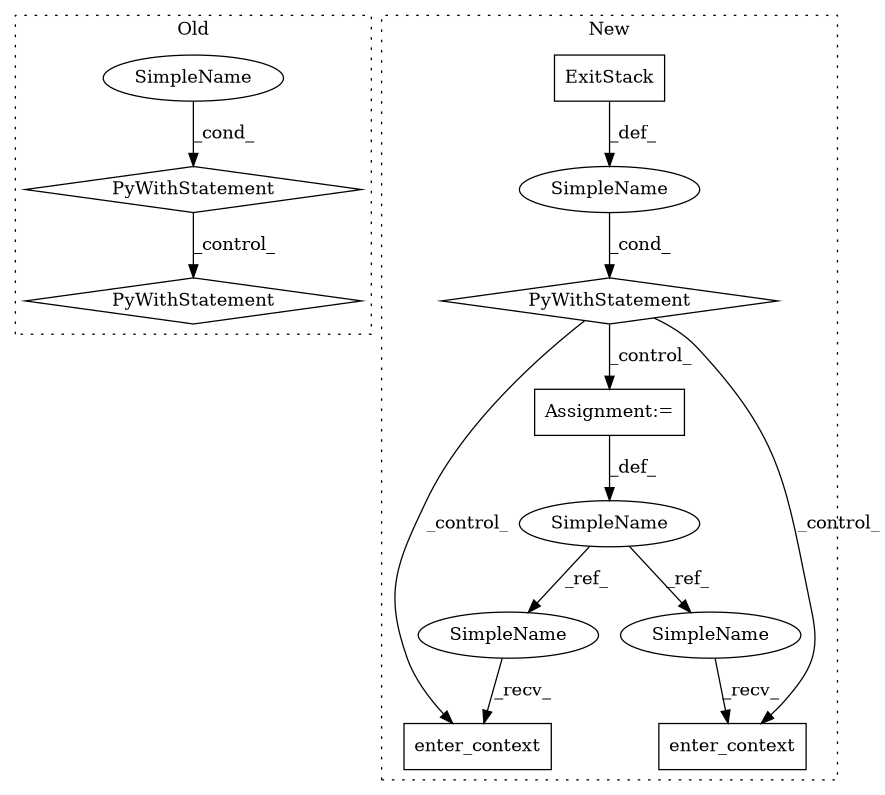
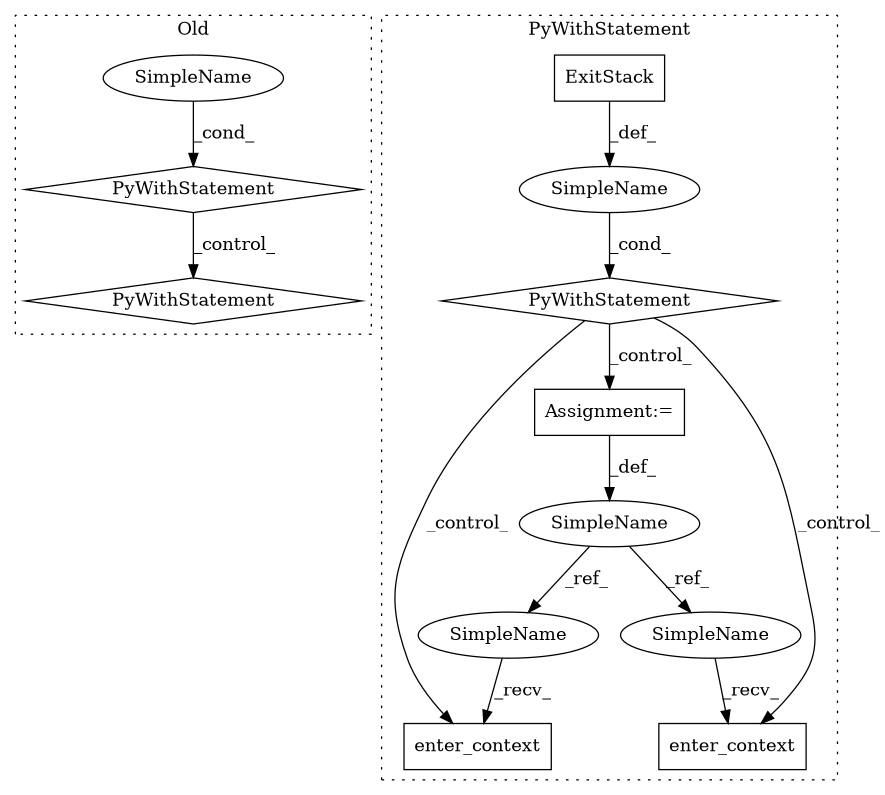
  digraph {
    node [a=42 l=5 shape=ellipse]
    n1 [a=104 l="10,2" label=PyWithStatement s="10662,10706" shape=diamond]
    n2 [label=SimpleName l=""]
    n3 [a=104 l="10,2" label=PyWithStatement s="10718,10787" shape=diamond]
    n4 [a=32 l=11 label=ExitStack s=10963 shape=box]
    n5 [a=7 label="Assignment:=" s=11007 shape=box]
    n6 [a=32 l="14,1" label=enter_context s="11148,11221" shape=box]
    n7 [label=SimpleName l=""]
    n8 [a=104 l="10,2" label=PyWithStatement s="10953,10974" shape=diamond]
    n9 [a=32 l="14,1" label=enter_context s="11081,11129" shape=box]
    n10 [label=SimpleName s=11007]
    n11 [label=SimpleName s=11075]
    n12 [label=SimpleName s=11142]
    subgraph cluster_1 {
      label=Old
      style=dotted
      n1
      n2
      n3
    }
    subgraph cluster_2 {
-     label=New
+     label=PyWithStatement
      style=dotted
      n4
      n5
      n6
      n7
      n8
      n9
      n10
      n11
      n12
    }
    n1 -> n3 [label=_control_]
    n2 -> n1 [label=_cond_]
    n4 -> n7 [label=_def_]
    n5 -> n10 [label=_def_]
    n7 -> n8 [label=_cond_]
    n8 -> n5 [label=_control_]
    n8 -> n6 [label=_control_]
    n8 -> n9 [label=_control_]
    n10 -> n11 [label=_ref_]
    n10 -> n12 [label=_ref_]
    n11 -> n9 [label=_recv_]
    n12 -> n6 [label=_recv_]
  }
